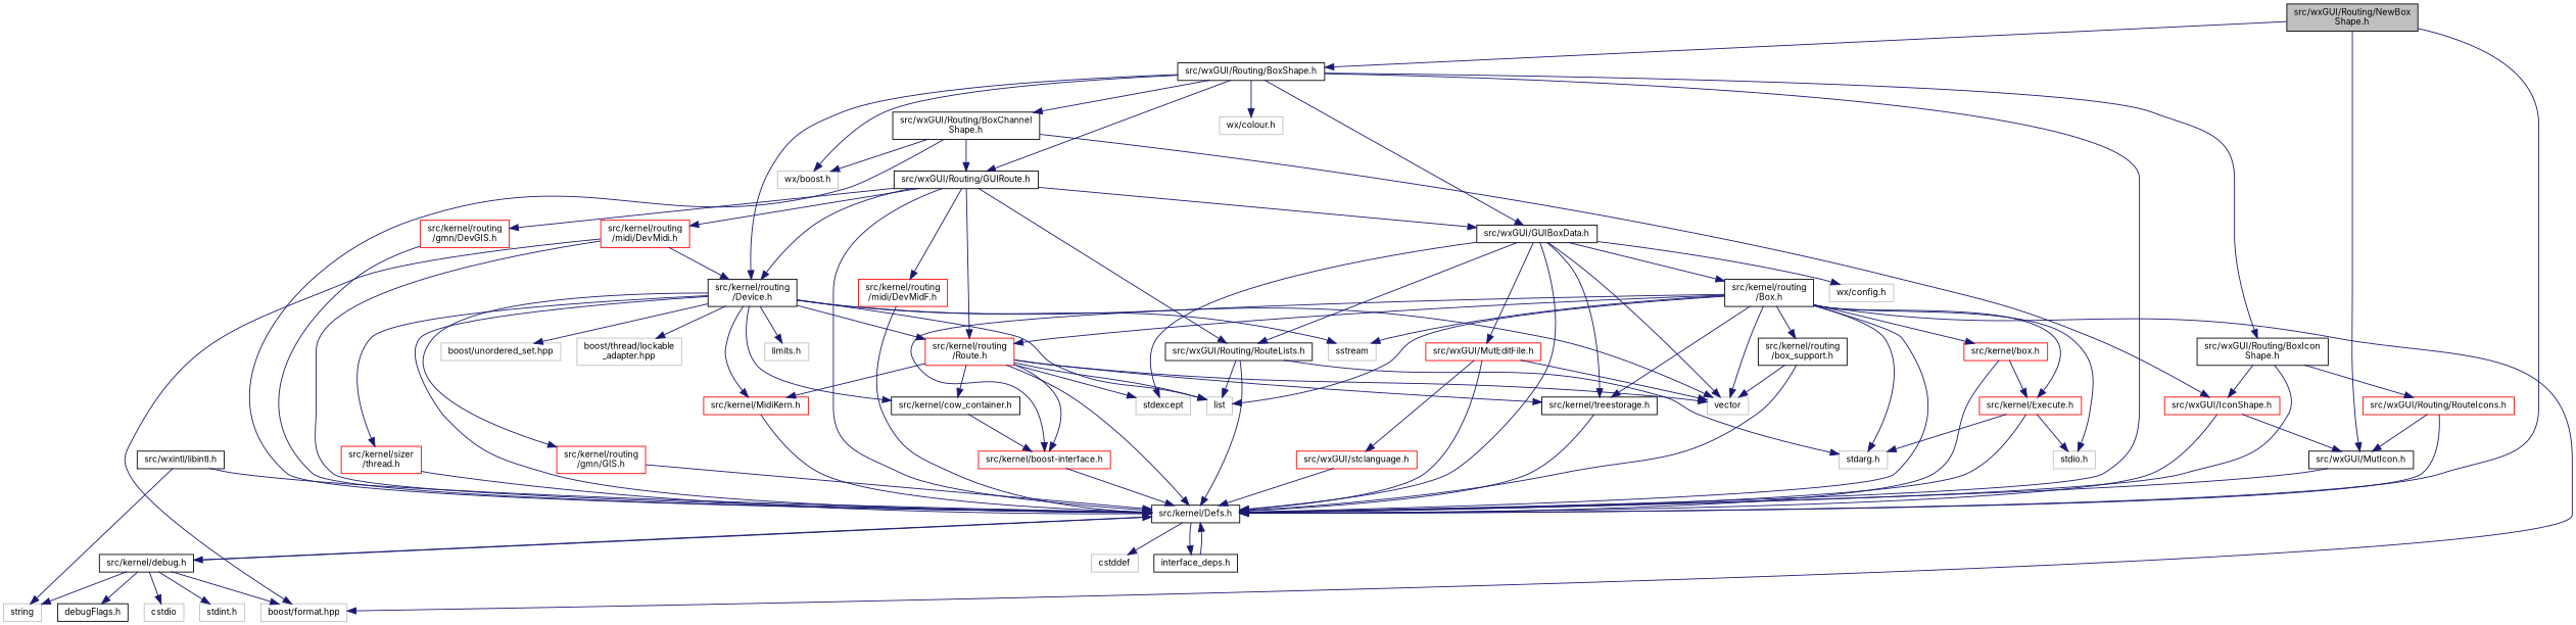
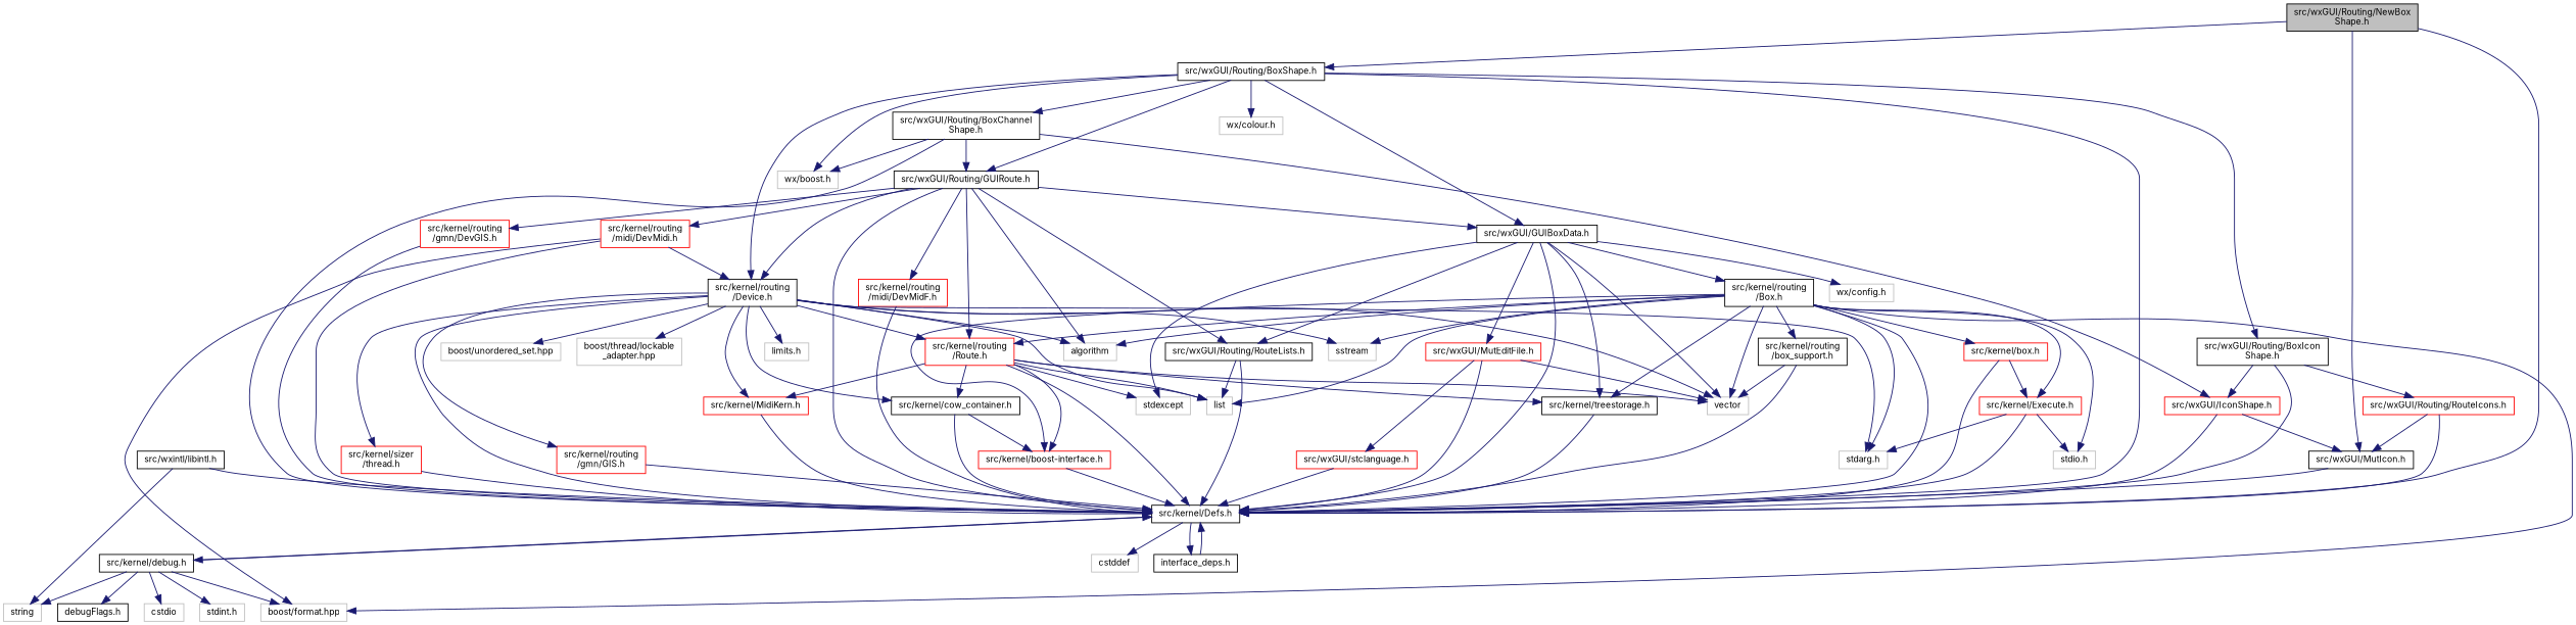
  digraph {
    fontname=Inter
    node [color=black fillcolor=white fontname=Inter fontsize=10 shape=record style=filled]
    edge [color=midnightblue fontname=Inter fontsize=10 labelfontname=Sans labelfontsize=10 style=solid]
    n1 [fillcolor=grey75 fontcolor=black height=0.2 label="src/wxGUI/Routing/NewBox\lShape.h" width=0.4]
    n2 [height=0.2 label="src/kernel/Defs.h" width=0.4]
    n3 [height=0.2 label="src/wxGUI/MutIcon.h" width=0.4]
    n4 [height=0.2 label="src/wxGUI/Routing/BoxShape.h" width=0.4]
    n5 [height=0.2 label="interface_deps.h" width=0.4]
    n6 [color=grey75 height=0.2 label=cstddef width=0.4]
    n7 [height=0.2 label="src/kernel/debug.h" width=0.4]
    n8 [height=0.2 label="src/wxGUI/GUIBoxData.h" width=0.4]
    n9 [height=0.2 label="src/wxGUI/Routing/GUIRoute.h" width=0.4]
    n10 [height=0.2 label="src/kernel/routing\l/Device.h" width=0.4]
    n11 [height=0.2 label="src/wxGUI/Routing/BoxChannel\lShape.h" width=0.4]
    n12 [color=grey75 height=0.2 label="wx/boost.h" width=0.4]
    n13 [height=0.2 label="src/wxGUI/Routing/BoxIcon\lShape.h" width=0.4]
    n14 [color=grey75 height=0.2 label="wx/colour.h" width=0.4]
    n15 [color=grey75 height=0.2 label=string width=0.4]
    n16 [color=grey75 height=0.2 label=cstdio width=0.4]
    n17 [color=grey75 height=0.2 label="boost/format.hpp" width=0.4]
    n18 [color=grey75 height=0.2 label="stdint.h" width=0.4]
    n19 [height=0.2 label="debugFlags.h" width=0.4]
    n20 [height=0.2 label="src/wxintl/libintl.h" width=0.4]
    n21 [height=0.2 label="src/kernel/treestorage.h" width=0.4]
    n22 [height=0.2 label="src/kernel/routing\l/Box.h" width=0.4]
    n23 [color=grey75 height=0.2 label=vector width=0.4]
    n24 [color=grey75 height=0.2 label=stdexcept width=0.4]
    n25 [height=0.2 label="src/wxGUI/Routing/RouteLists.h" width=0.4]
    n26 [color=red height=0.2 label="src/wxGUI/MutEditFile.h" width=0.4]
    n27 [color=grey75 height=0.2 label="wx/config.h" width=0.4]
    n28 [color=red height=0.2 label="src/kernel/routing\l/Route.h" width=0.4]
+   n29 [color=grey75 height=0.2 label=algorithm width=0.4]
    n30 [color=red height=0.2 label="src/kernel/routing\l/midi/DevMidi.h" width=0.4]
    n31 [color=red height=0.2 label="src/kernel/routing\l/midi/DevMidF.h" width=0.4]
    n32 [color=red height=0.2 label="src/kernel/routing\l/gmn/DevGIS.h" width=0.4]
    n33 [color=grey75 height=0.2 label=list width=0.4]
    n34 [color=grey75 height=0.2 label="stdarg.h" width=0.4]
    n35 [color=grey75 height=0.2 label=sstream width=0.4]
    n36 [height=0.2 label="src/kernel/cow_container.h" width=0.4]
    n37 [color=red height=0.2 label="src/kernel/MidiKern.h" width=0.4]
    n38 [color=red height=0.2 label="src/kernel/routing\l/gmn/GIS.h" width=0.4]
    n39 [color=red height=0.2 label="src/kernel/sizer\l/thread.h" width=0.4]
    n40 [color=grey75 height=0.2 label="boost/thread/lockable\l_adapter.hpp" width=0.4]
    n41 [color=grey75 height=0.2 label="limits.h" width=0.4]
    n42 [color=grey75 height=0.2 label="boost/unordered_set.hpp" width=0.4]
    n43 [color=red height=0.2 label="src/wxGUI/IconShape.h" width=0.4]
    n44 [color=red height=0.2 label="src/wxGUI/Routing/RouteIcons.h" width=0.4]
    n45 [color=red height=0.2 label="src/kernel/boost-interface.h" width=0.4]
    n46 [color=red height=0.2 label="src/kernel/Execute.h" width=0.4]
    n47 [color=grey75 height=0.2 label="stdio.h" width=0.4]
    n48 [color=red height=0.2 label="src/kernel/box.h" width=0.4]
    n49 [height=0.2 label="src/kernel/routing\l/box_support.h" width=0.4]
    n50 [color=red height=0.2 label="src/wxGUI/stclanguage.h" width=0.4]
    n1 -> n2
    n1 -> n3
    n1 -> n4
    n2 -> n5
    n2 -> n6
    n2 -> n7
    n3 -> n2
    n4 -> n2
    n4 -> n8
    n4 -> n9
    n4 -> n10
    n4 -> n11
    n4 -> n12
    n4 -> n13
    n4 -> n14
    n5 -> n2
    n7 -> n2
    n7 -> n15
    n7 -> n16
    n7 -> n17
    n7 -> n18
    n7 -> n19
    n8 -> n2
    n8 -> n21
    n8 -> n22
    n8 -> n23
    n8 -> n24
    n8 -> n25
    n8 -> n26
    n8 -> n27
    n9 -> n2
    n9 -> n8
    n9 -> n10
    n9 -> n25
    n9 -> n28
+   n9 -> n29
    n9 -> n30
    n9 -> n31
    n9 -> n32
    n10 -> n2
    n10 -> n23
    n10 -> n28
+   n10 -> n29
    n10 -> n33
-   n25 -> n34
+   n10 -> n34
    n10 -> n35
    n10 -> n36
    n10 -> n37
    n10 -> n38
    n10 -> n39
    n10 -> n40
    n10 -> n41
    n10 -> n42
    n11 -> n2
    n11 -> n9
    n11 -> n12
    n11 -> n43
    n13 -> n2
    n13 -> n43
    n13 -> n44
    n20 -> n2
    n20 -> n15
    n21 -> n2
    n22 -> n2
    n22 -> n17
    n22 -> n21
    n22 -> n23
    n22 -> n28
+   n22 -> n29
    n22 -> n33
    n22 -> n34
    n22 -> n35
    n22 -> n45
    n22 -> n46
    n22 -> n47
    n22 -> n48
    n22 -> n49
    n25 -> n2
    n25 -> n33
    n26 -> n2
    n26 -> n23
    n26 -> n50
    n28 -> n2
    n28 -> n21
    n28 -> n23
    n28 -> n24
    n28 -> n33
    n28 -> n36
    n28 -> n37
    n28 -> n45
    n30 -> n2
    n30 -> n10
    n30 -> n17
    n31 -> n2
    n32 -> n2
+   n36 -> n2
    n36 -> n45
    n37 -> n2
    n38 -> n2
    n39 -> n2
    n43 -> n2
    n43 -> n3
    n44 -> n2
    n44 -> n3
    n45 -> n2
    n46 -> n2
    n46 -> n34
    n46 -> n47
    n48 -> n2
    n48 -> n46
    n49 -> n2
    n49 -> n23
    n50 -> n2
  }
